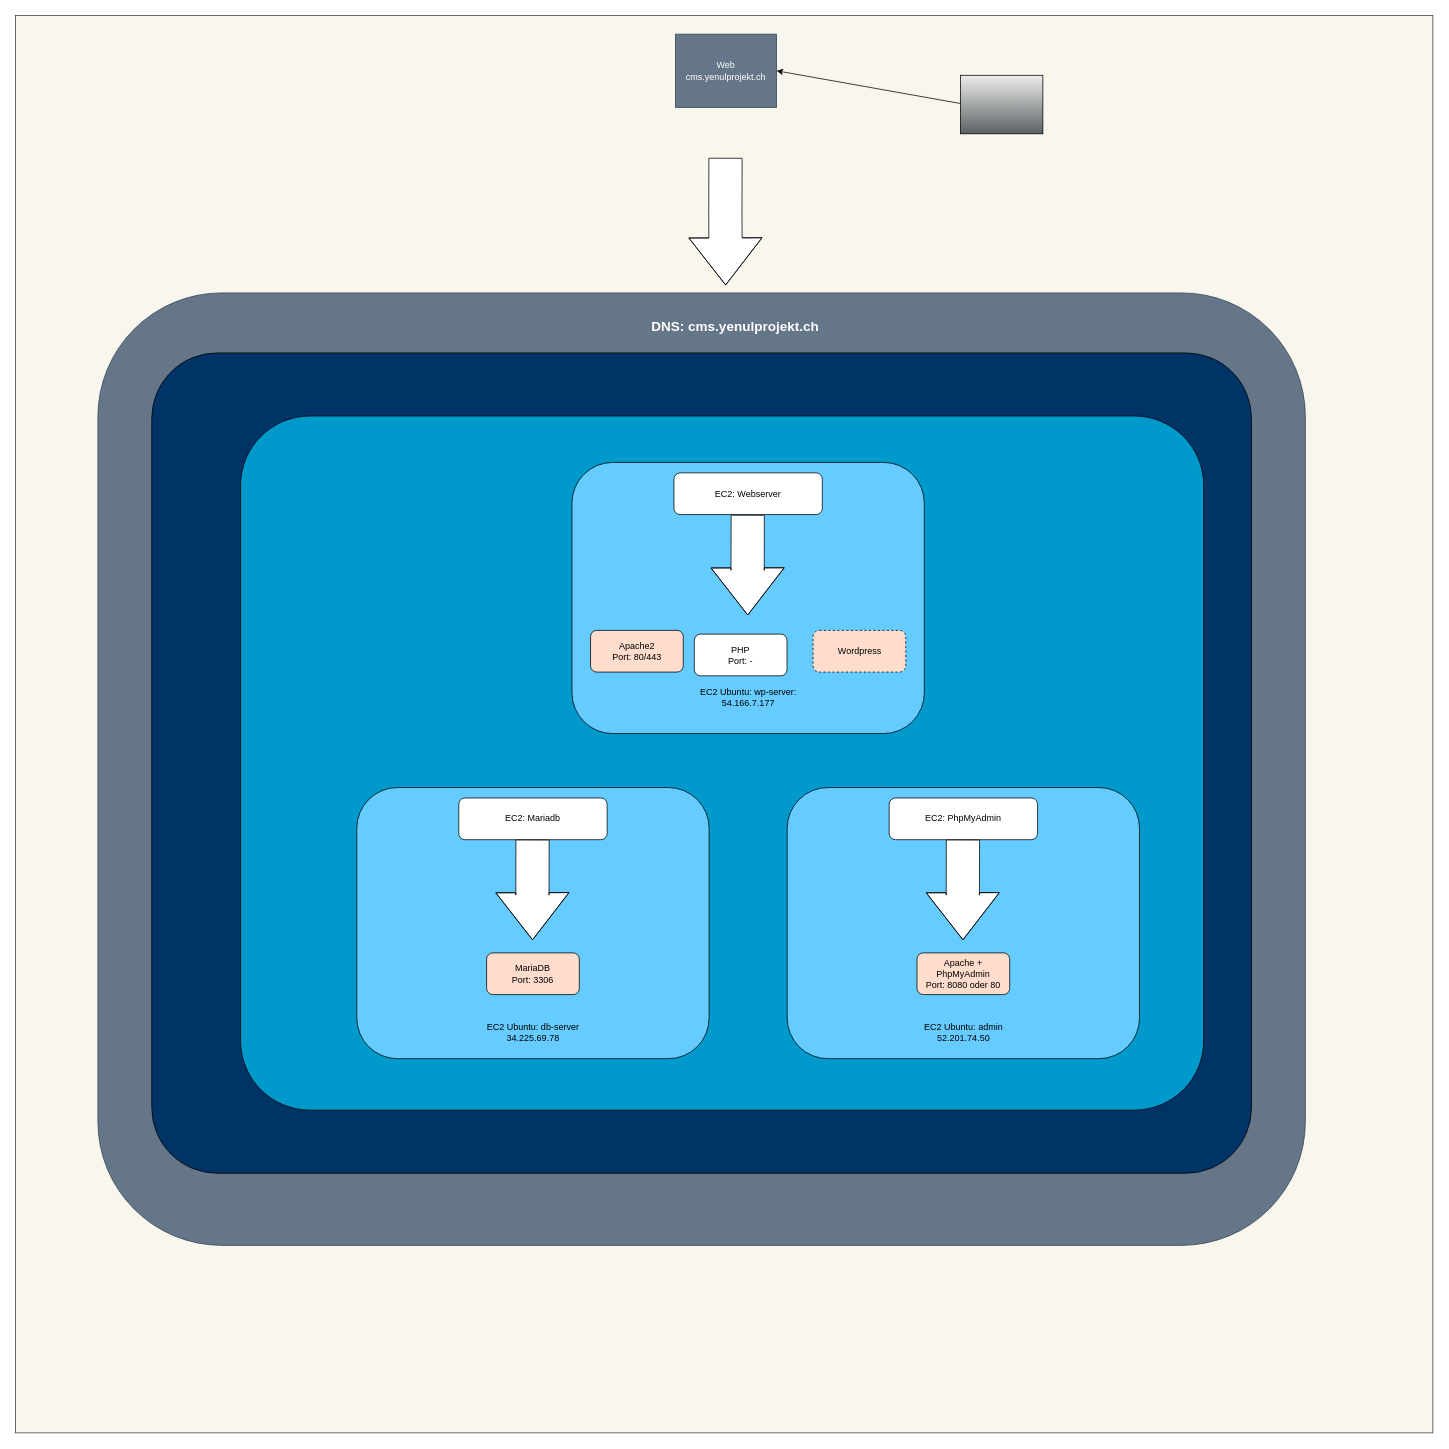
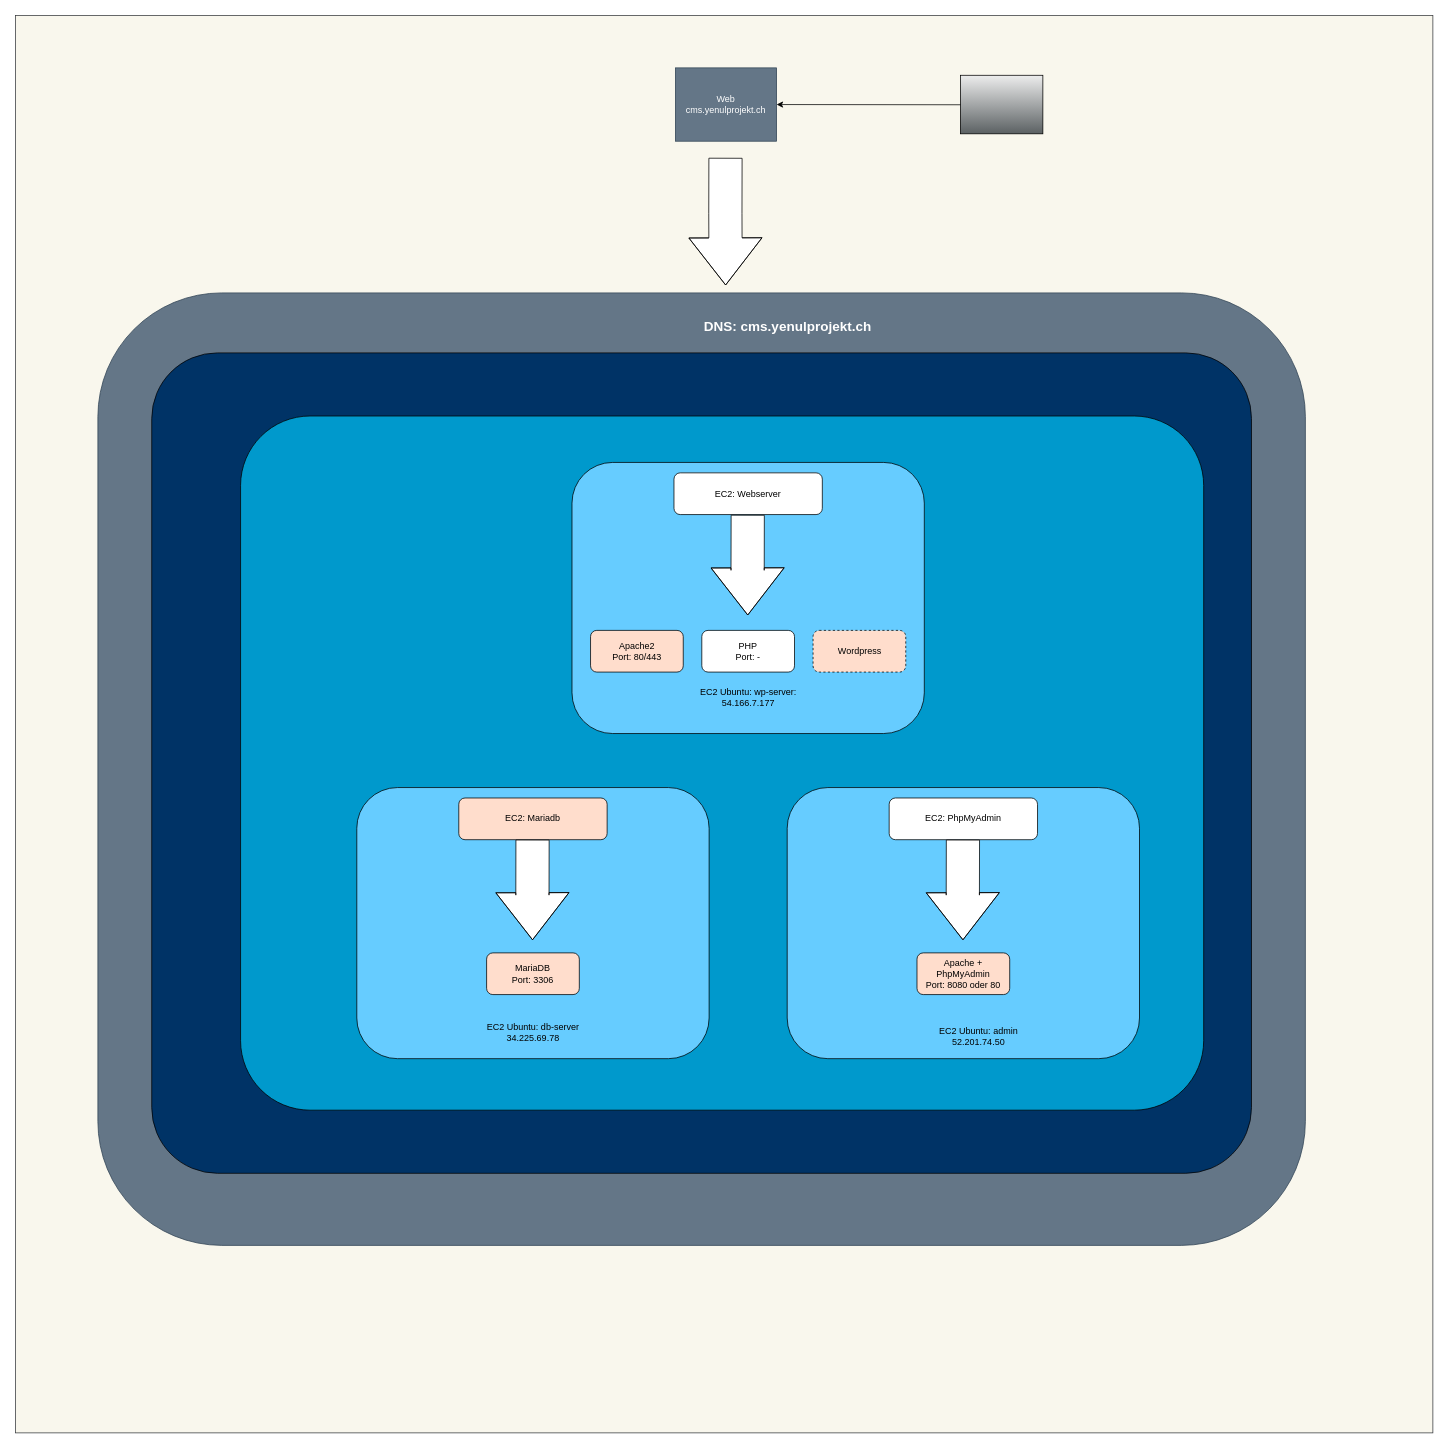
  <mxCell id="0" />
  <mxCell id="1" parent="0" />
  <mxCell id="2" value="" style="whiteSpace=wrap;html=1;aspect=fixed;fillColor=#f9f7ed;strokeColor=#36393d;" vertex="1" parent="1"><mxGeometry x="20" y="20" width="1890" height="1890" as="geometry" /></mxCell>
  <mxCell id="3" value="" style="endArrow=classic;html=1;rounded=0;exitX=0.088;exitY=0.504;exitDx=0;exitDy=0;exitPerimeter=0;entryX=1;entryY=0.5;entryDx=0;entryDy=0;" edge="1" parent="1" source="5" target="6"><mxGeometry width="50" height="50" relative="1" as="geometry"><mxPoint x="690" y="450" as="sourcePoint" /><mxPoint x="740" y="400" as="targetPoint" /></mxGeometry></mxCell>
  <mxCell id="4" value="" style="shape=flexArrow;endArrow=classic;html=1;rounded=0;width=44.286;endSize=20.614;exitX=0.5;exitY=1;exitDx=0;exitDy=0;endWidth=52.245;fillColor=light-dark(#FFFFFF,#FFFFFF);" edge="1" parent="1"><mxGeometry width="50" height="50" relative="1" as="geometry"><mxPoint x="966.82" y="210" as="sourcePoint" /><mxPoint x="967" y="380" as="targetPoint" /><Array as="points"><mxPoint x="966.66" y="283.927" /></Array></mxGeometry></mxCell>
  <mxCell id="5" value="" style="shape=mxgraph.networks2.icon;aspect=fixed;fillColor=#EDEDED;strokeColor=#000000;gradientColor=#5B6163;network2IconShadow=1;network2bgFillColor=none;network2Icon=mxgraph.networks2.pc;network2IconYOffset=-0.059;network2IconW=1.0;network2IconH=0.71;fontSize=13;" parent="1" vertex="1"><mxGeometry x="1280" y="99.86" width="109.99" height="78.06" as="geometry" /></mxCell>
- <mxCell id="6" value="&lt;font style=&quot;color: light-dark(rgb(255, 255, 255), rgb(255, 255, 255));&quot;&gt;Web&lt;br&gt;&lt;span style=&quot;text-wrap-mode: wrap;&quot;&gt;&lt;font style=&quot;&quot;&gt;&lt;font style=&quot;&quot;&gt;c&lt;/font&gt;ms.yenulprojekt.ch&lt;/font&gt;&lt;/span&gt;&lt;/font&gt;" style="shape=mxgraph.office.devices.pc;html=1;fillColor=#647687;fontColor=#ffffff;strokeColor=#314354;" parent="1" vertex="1"><mxGeometry x="900" y="45" width="134.99" height="97.78" as="geometry" /></mxCell>
+ <mxCell id="6" value="&lt;font style=&quot;color: light-dark(rgb(255, 255, 255), rgb(255, 255, 255));&quot;&gt;Web&lt;br&gt;&lt;span style=&quot;text-wrap-mode: wrap;&quot;&gt;&lt;font style=&quot;&quot;&gt;&lt;font style=&quot;&quot;&gt;c&lt;/font&gt;ms.yenulprojekt.ch&lt;/font&gt;&lt;/span&gt;&lt;/font&gt;" style="shape=mxgraph.office.devices.pc;html=1;fillColor=#647687;fontColor=#ffffff;strokeColor=#314354;" parent="1" vertex="1"><mxGeometry x="900" y="90" width="134.99" height="97.78" as="geometry" /></mxCell>
  <mxCell id="7" value="Subnetz" style="text;html=1;align=center;verticalAlign=middle;resizable=0;points=[];autosize=1;strokeColor=none;fillColor=none;" parent="1" vertex="1"><mxGeometry x="320.01" y="500" width="70" height="30" as="geometry" /></mxCell>
  <mxCell id="8" value="" style="whiteSpace=wrap;html=1;aspect=fixed;fillColor=#0050ef;fontColor=#ffffff;strokeColor=#001DBC;" parent="1" vertex="1"><mxGeometry x="274.99" y="550" width="160" height="160" as="geometry" /></mxCell>
  <mxCell id="9" value="&lt;span&gt;VPC&lt;/span&gt;" style="rounded=1;whiteSpace=wrap;html=1;fillColor=#647687;fontColor=#ffffff;arcSize=13;strokeColor=#314354;" parent="1" vertex="1"><mxGeometry x="130" y="390" width="1610" height="1270" as="geometry" /></mxCell>
  <mxCell id="10" value="Subnetz" style="rounded=1;whiteSpace=wrap;html=1;fillColor=#003366;fontColor=#FFFFFF;arcSize=8;" parent="9" vertex="1"><mxGeometry x="71.83" y="80" width="1466.33" height="1093.9" as="geometry" /></mxCell>
  <mxCell id="11" value="" style="rounded=1;whiteSpace=wrap;html=1;fillColor=#0099CC;fontColor=#FFFFFF;arcSize=10;" parent="10" vertex="1"><mxGeometry x="118.443" y="84.189" width="1284.145" height="925.522" as="geometry" /></mxCell>
  <mxCell id="12" value="" style="rounded=1;whiteSpace=wrap;html=1;fillColor=#66CCFF;fontColor=#000000;" parent="10" vertex="1"><mxGeometry x="847.261" y="579.575" width="469.752" height="361.475" as="geometry" /></mxCell>
  <mxCell id="13" value="Apache + PhpMyAdmin&lt;div&gt;Port: 8080 oder 80&lt;/div&gt;" style="rounded=1;whiteSpace=wrap;html=1;fillColor=#FFDDCC;" parent="12" vertex="1"><mxGeometry x="173.069" y="220.426" width="123.619" height="55.611" as="geometry" /></mxCell>
  <mxCell id="14" value="EC2: PhpMyAdmin" style="rounded=1;whiteSpace=wrap;html=1;fillColor=#FFFFFF;" parent="12" vertex="1"><mxGeometry x="135.981" y="13.903" width="197.79" height="55.611" as="geometry" /></mxCell>
- <mxCell id="15" value="EC2 Ubuntu: &lt;span style=&quot;text-wrap-mode: nowrap;&quot;&gt;admin&lt;/span&gt;&lt;br&gt;&lt;span style=&quot;text-wrap-mode: nowrap;&quot;&gt;52.201.74.50&lt;/span&gt;" style="text;html=1;align=center;verticalAlign=middle;whiteSpace=wrap;rounded=0;" parent="12" vertex="1"><mxGeometry x="154.524" y="305.863" width="160.705" height="41.709" as="geometry" /></mxCell>
+ <mxCell id="15" value="EC2 Ubuntu: &lt;span style=&quot;text-wrap-mode: nowrap;&quot;&gt;admin&lt;/span&gt;&lt;br&gt;&lt;span style=&quot;text-wrap-mode: nowrap;&quot;&gt;52.201.74.50&lt;/span&gt;" style="text;html=1;align=center;verticalAlign=middle;whiteSpace=wrap;rounded=0;" parent="12" vertex="1"><mxGeometry x="174.524" y="310.863" width="160.705" height="41.709" as="geometry" /></mxCell>
  <mxCell id="16" value="" style="shape=image;html=1;verticalAlign=top;verticalLabelPosition=bottom;labelBackgroundColor=#ffffff;imageAspect=0;aspect=fixed;image=https://cdn1.iconfinder.com/data/icons/operating-system-flat-1/30/ubuntu-128.png" parent="12" vertex="1"><mxGeometry x="107.548" y="308.644" width="34.669" height="34.669" as="geometry" /></mxCell>
  <mxCell id="17" value="" style="shape=flexArrow;endArrow=classic;html=1;rounded=0;width=44.286;endSize=20.614;exitX=0.5;exitY=1;exitDx=0;exitDy=0;entryX=0.5;entryY=0;entryDx=0;entryDy=0;endWidth=52.245;fillColor=light-dark(#FFFFFF,#FFFFFF);" edge="1" parent="12"><mxGeometry width="50" height="50" relative="1" as="geometry"><mxPoint x="234.33" y="69.515" as="sourcePoint" /><mxPoint x="234.33" y="203.515" as="targetPoint" /><Array as="points"><mxPoint x="234.169" y="143.441" /></Array></mxGeometry></mxCell>
  <mxCell id="18" value="&lt;span style=&quot;color: rgba(0, 0, 0, 0); font-family: monospace; font-size: 0px; text-align: start; text-wrap-mode: nowrap;&quot;&gt;%3CmxGraphModel%3E%3Croot%3E%3CmxCell%20id%3D%220%22%2F%3E%3CmxCell%20id%3D%221%22%20parent%3D%220%22%2F%3E%3CmxCell%20id%3D%222%22%20value%3D%22%22%20style%3D%22shape%3DflexArrow%3BendArrow%3Dclassic%3Bhtml%3D1%3Brounded%3D0%3Bwidth%3D44.286%3BendSize%3D20.614%3BexitX%3D0.5%3BexitY%3D1%3BexitDx%3D0%3BexitDy%3D0%3BentryX%3D0.5%3BentryY%3D0%3BentryDx%3D0%3BentryDy%3D0%3BendWidth%3D52.245%3B%22%20edge%3D%221%22%20parent%3D%221%22%3E%3CmxGeometry%20width%3D%2250%22%20height%3D%2250%22%20relative%3D%221%22%20as%3D%22geometry%22%3E%3CmxPoint%20x%3D%22997.16%22%20y%3D%22416.073%22%20as%3D%22sourcePoint%22%2F%3E%3CmxPoint%20x%3D%22997.16%22%20y%3D%22550.073%22%20as%3D%22targetPoint%22%2F%3E%3CArray%20as%3D%22points%22%3E%3CmxPoint%20x%3D%22997%22%20y%3D%22490%22%2F%3E%3C%2FArray%3E%3C%2FmxGeometry%3E%3C%2FmxCell%3E%3C%2Froot%3E%3C%2FmxGraphModel%3E&lt;/span&gt;" style="rounded=1;whiteSpace=wrap;html=1;fillColor=#66CCFF;fontColor=#000000;" parent="10" vertex="1"><mxGeometry x="273.4" y="579.575" width="469.752" height="361.475" as="geometry" /></mxCell>
  <mxCell id="19" value="MariaDB&#10;Port: 3306" style="rounded=1;whiteSpace=wrap;html=1;fillColor=#FFDDCC;" parent="18" vertex="1"><mxGeometry x="173.069" y="220.426" width="123.619" height="55.611" as="geometry" /></mxCell>
- <mxCell id="20" value="EC2: Mariadb" style="rounded=1;whiteSpace=wrap;html=1;fillColor=#FFFFFF;" parent="18" vertex="1"><mxGeometry x="135.981" y="13.903" width="197.79" height="55.611" as="geometry" /></mxCell>
+ <mxCell id="20" value="EC2: Mariadb" style="rounded=1;whiteSpace=wrap;html=1;fillColor=#ffddcc;" parent="18" vertex="1"><mxGeometry x="135.981" y="13.903" width="197.79" height="55.611" as="geometry" /></mxCell>
  <mxCell id="21" value="EC2 Ubuntu:&amp;nbsp;db-server&lt;br&gt;34.225.69.78" style="text;html=1;align=center;verticalAlign=middle;whiteSpace=wrap;rounded=0;" parent="18" vertex="1"><mxGeometry x="154.524" y="305.863" width="160.705" height="41.709" as="geometry" /></mxCell>
  <mxCell id="22" value="" style="shape=image;html=1;verticalAlign=top;verticalLabelPosition=bottom;labelBackgroundColor=#ffffff;imageAspect=0;aspect=fixed;image=https://cdn1.iconfinder.com/data/icons/operating-system-flat-1/30/ubuntu-128.png" parent="18" vertex="1"><mxGeometry x="107.548" y="308.644" width="34.669" height="34.669" as="geometry" /></mxCell>
  <mxCell id="23" value="" style="shape=flexArrow;endArrow=classic;html=1;rounded=0;width=44.286;endSize=20.614;exitX=0.5;exitY=1;exitDx=0;exitDy=0;entryX=0.5;entryY=0;entryDx=0;entryDy=0;endWidth=52.245;fillColor=light-dark(#FFFFFF,#FFFFFF);" edge="1" parent="18"><mxGeometry width="50" height="50" relative="1" as="geometry"><mxPoint x="234.32" y="69.515" as="sourcePoint" /><mxPoint x="234.32" y="203.515" as="targetPoint" /><Array as="points"><mxPoint x="234.16" y="143.441" /></Array></mxGeometry></mxCell>
  <mxCell id="24" value="&lt;span style=&quot;color: rgba(0, 0, 0, 0); font-family: monospace; font-size: 0px; text-align: start; text-wrap-mode: nowrap;&quot;&gt;%3CmxGraphModel%3E%3Croot%3E%3CmxCell%20id%3D%220%22%2F%3E%3CmxCell%20id%3D%221%22%20parent%3D%220%22%2F%3E%3CmxCell%20id%3D%222%22%20value%3D%22%22%20style%3D%22shape%3DflexArrow%3BendArrow%3Dclassic%3Bhtml%3D1%3Brounded%3D0%3Bwidth%3D44.286%3BendSize%3D20.614%3BexitX%3D0.5%3BexitY%3D1%3BexitDx%3D0%3BexitDy%3D0%3BentryX%3D0.5%3BentryY%3D0%3BentryDx%3D0%3BentryDy%3D0%3BendWidth%3D52.245%3B%22%20edge%3D%221%22%20parent%3D%221%22%3E%3CmxGeometry%20width%3D%2250%22%20height%3D%2250%22%20relative%3D%221%22%20as%3D%22geometry%22%3E%3CmxPoint%20x%3D%22997.16%22%20y%3D%22416.073%22%20as%3D%22sourcePoint%22%2F%3E%3CmxPoint%20x%3D%22997.16%22%20y%3D%22550.073%22%20as%3D%22targetPoint%22%2F%3E%3CArray%20as%3D%22points%22%3E%3CmxPoint%20x%3D%22997%22%20y%3D%22490%22%2F%3E%3C%2FArray%3E%3C%2FmxGeometry%3E%3C%2FmxCell%3E%3C%2Froot%3E%3C%2FmxGraphModel%3E&lt;/span&gt;" style="rounded=1;whiteSpace=wrap;html=1;fillColor=#66CCFF;fontColor=#000000;" parent="10" vertex="1"><mxGeometry x="560.33" y="146.073" width="469.752" height="361.475" as="geometry" /></mxCell>
  <mxCell id="25" value="Apache2&lt;br&gt;Port: 80/443" style="rounded=1;whiteSpace=wrap;html=1;fillColor=#FFDDCC;" parent="24" vertex="1"><mxGeometry x="24.724" y="223.926" width="123.619" height="55.611" as="geometry" /></mxCell>
  <mxCell id="26" value="Wordpress" style="rounded=1;whiteSpace=wrap;html=1;fillColor=#FFDDCC;dashed=1;" parent="24" vertex="1"><mxGeometry x="321.409" y="223.926" width="123.619" height="55.611" as="geometry" /></mxCell>
- <mxCell id="27" value="PHP&#10;Port: -" style="rounded=1;whiteSpace=wrap;html=1;fillColor=#FFFFFF;" parent="24" vertex="1"><mxGeometry x="163.067" y="228.926" width="123.619" height="55.611" as="geometry" /></mxCell>
+ <mxCell id="27" value="PHP&#10;Port: -" style="rounded=1;whiteSpace=wrap;html=1;fillColor=#FFFFFF;" parent="24" vertex="1"><mxGeometry x="173.067" y="223.926" width="123.619" height="55.611" as="geometry" /></mxCell>
  <mxCell id="28" value="EC2: Webserver" style="rounded=1;whiteSpace=wrap;html=1;fillColor=#FFFFFF;" parent="24" vertex="1"><mxGeometry x="135.981" y="13.903" width="197.79" height="55.611" as="geometry" /></mxCell>
  <mxCell id="29" value="EC2 Ubuntu:&amp;nbsp;wp-server:&lt;br&gt;54.166.7.177" style="text;html=1;align=center;verticalAlign=middle;whiteSpace=wrap;rounded=0;" parent="24" vertex="1"><mxGeometry x="154.524" y="291.863" width="160.705" height="41.709" as="geometry" /></mxCell>
  <mxCell id="30" value="" style="shape=image;html=1;verticalAlign=top;verticalLabelPosition=bottom;labelBackgroundColor=#ffffff;imageAspect=0;aspect=fixed;image=https://cdn1.iconfinder.com/data/icons/operating-system-flat-1/30/ubuntu-128.png" parent="24" vertex="1"><mxGeometry x="107.548" y="308.644" width="34.669" height="34.669" as="geometry" /></mxCell>
  <mxCell id="31" value="" style="shape=flexArrow;endArrow=classic;html=1;rounded=0;width=44.286;endSize=20.614;exitX=0.5;exitY=1;exitDx=0;exitDy=0;entryX=0.5;entryY=0;entryDx=0;entryDy=0;endWidth=52.245;fillColor=light-dark(#FFFFFF,#FFFFFF);" edge="1" parent="24"><mxGeometry width="50" height="50" relative="1" as="geometry"><mxPoint x="234.32" y="69.927" as="sourcePoint" /><mxPoint x="234.32" y="203.927" as="targetPoint" /><Array as="points"><mxPoint x="234.16" y="143.854" /></Array></mxGeometry></mxCell>
- <mxCell id="32" value="&lt;font style=&quot;color: light-dark(rgb(255, 255, 255), rgb(255, 255, 255));&quot;&gt;DNS: cms.yenulprojekt.ch&lt;/font&gt;" style="text;html=1;align=center;verticalAlign=middle;whiteSpace=wrap;rounded=0;fontColor=light-dark(#000000,#000000);fontSize=18;fontStyle=1" vertex="1" parent="9"><mxGeometry x="640" y="30" width="420" height="30" as="geometry" /></mxCell>
+ <mxCell id="32" value="&lt;font style=&quot;color: light-dark(rgb(255, 255, 255), rgb(255, 255, 255));&quot;&gt;DNS: cms.yenulprojekt.ch&lt;/font&gt;" style="text;html=1;align=center;verticalAlign=middle;whiteSpace=wrap;rounded=0;fontColor=light-dark(#000000,#000000);fontSize=18;fontStyle=1" vertex="1" parent="9"><mxGeometry x="710" y="30" width="420" height="30" as="geometry" /></mxCell>
